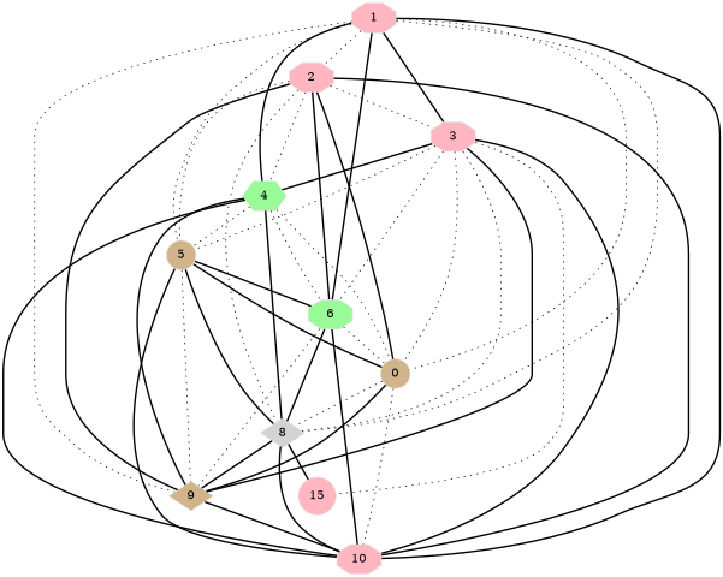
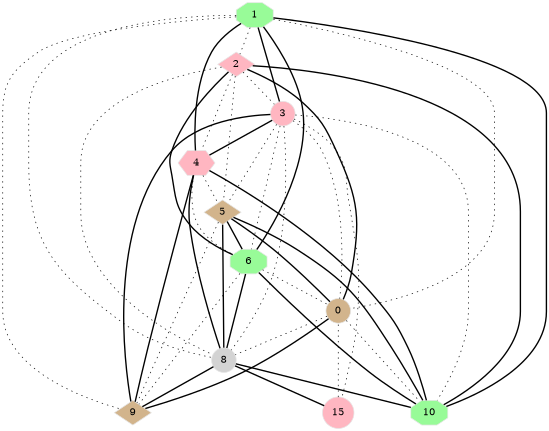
  graph {
    node [color=gray90 fillcolor=lightpink shape=diamond style=filled]
    edge [style=bold]
-   1 [shape=octagon super="+11"]
-   2 [shape=octagon super="+17"]
-   3 [shape=octagon super="+13+20"]
-   4 [fillcolor=palegreen shape=hexagon]
-   5 [fillcolor=tan shape=circle super="+14+16"]
+   1 [fillcolor=palegreen shape=octagon super="+11"]
+   2 [super="+17"]
+   3 [shape=circle super="+13+20"]
+   4 [shape=hexagon]
+   5 [fillcolor=tan super="+14+16"]
    6 [fillcolor=palegreen shape=octagon super="+11+18+19"]
    n7 [fillcolor=tan label=0 shape=circle super="+12+13+14"]
-   8 [fillcolor=lightgrey super="+16"]
+   8 [fillcolor=lightgrey shape=circle super="+16"]
    9 [fillcolor=tan super="+12"]
-   10 [shape=octagon super="+20"]
+   10 [fillcolor=palegreen shape=octagon super="+20"]
    15 [shape=circle super="+17+18"]
    1 -- 2 [style=dotted]
    1 -- 3
    1 -- 4
-   1 -- 5 [style=dotted]
    1 -- 6
    1 -- n7 [style=dotted]
    1 -- 8 [style=dotted]
    1 -- 9 [style=dotted]
    1 -- 10
    2 -- 3 [style=dotted]
    2 -- 4 [style=dotted]
    2 -- 5 [style=dotted]
    2 -- 6
    2 -- n7
    2 -- 8 [style=dotted]
-   2 -- 9
    2 -- 10
    3 -- 4
    3 -- 5 [style=dotted]
    3 -- 6 [style=dotted]
    3 -- n7 [style=dotted]
    3 -- 8 [style=dotted]
    3 -- 9
-   3 -- 10
+   3 -- 10 [style=dotted]
    3 -- 15 [style=dotted]
    4 -- 5 [style=dotted]
    4 -- 6 [style=dotted]
-   4 -- n7 [style=dotted]
+   15 -- n7 [style=dotted]
    4 -- 8
    4 -- 9
    4 -- 10
    5 -- 6
    5 -- n7
    5 -- 8
    5 -- 9 [style=dotted]
    5 -- 10
    6 -- n7 [style=dotted]
    6 -- 8
    6 -- 9 [style=dotted]
    6 -- 10
    n7 -- 8 [style=dotted]
    n7 -- 9
    n7 -- 10 [style=dotted]
    8 -- 9
    8 -- 10
    8 -- 15
-   9 -- 10
  }
